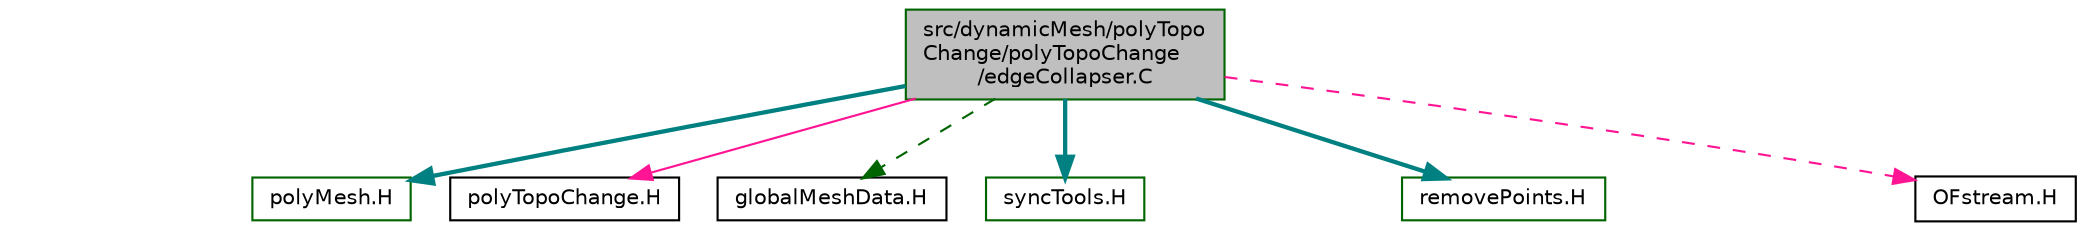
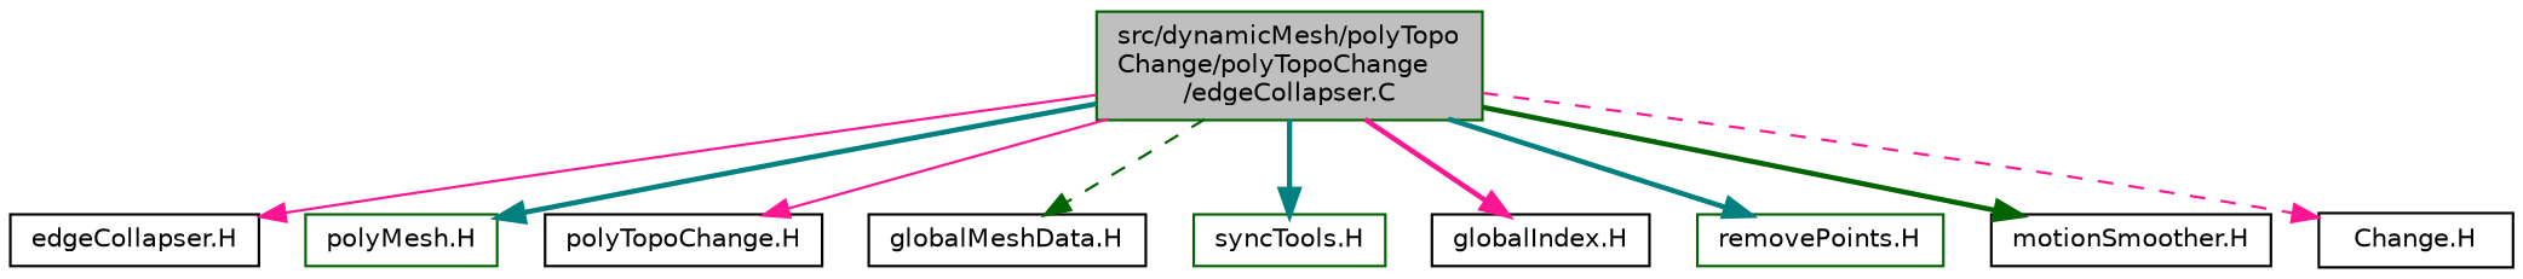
  digraph {
    node [color=black fontname=Helvetica fontsize=10 shape=record]
    edge [color=deeppink fontname=Helvetica fontsize=10 labelfontname=Helvetica labelfontsize=10 style=bold]
    n1 [color=darkgreen fillcolor=grey75 fontcolor=black height=0.2 label="src/dynamicMesh/polyTopo\lChange/polyTopoChange\l/edgeCollapser.C" style=filled width=0.4]
+   n2 [height=0.2 label="edgeCollapser.H" width=0.4]
    n3 [color=darkgreen height=0.2 label="polyMesh.H" width=0.4]
    n4 [height=0.2 label="polyTopoChange.H" width=0.4]
    n5 [height=0.2 label="globalMeshData.H" width=0.4]
    n6 [color=darkgreen height=0.2 label="syncTools.H" width=0.4]
+   n7 [height=0.2 label="globalIndex.H" width=0.4]
    n8 [color=darkgreen height=0.2 label="removePoints.H" width=0.4]
-   n10 [height=0.2 label="OFstream.H" width=0.4]
+   n9 [height=0.2 label="motionSmoother.H" width=0.4]
+   n10 [height=0.2 label="Change.H" width=0.4]
+   n1 -> n2 [style=solid]
    n1 -> n3 [color=teal]
    n1 -> n4 [style=solid]
    n1 -> n5 [color=darkgreen style=dashed]
    n1 -> n6 [color=teal]
+   n1 -> n7
    n1 -> n8 [color=teal]
+   n1 -> n9 [color=darkgreen]
    n1 -> n10 [style=dashed]
  }
